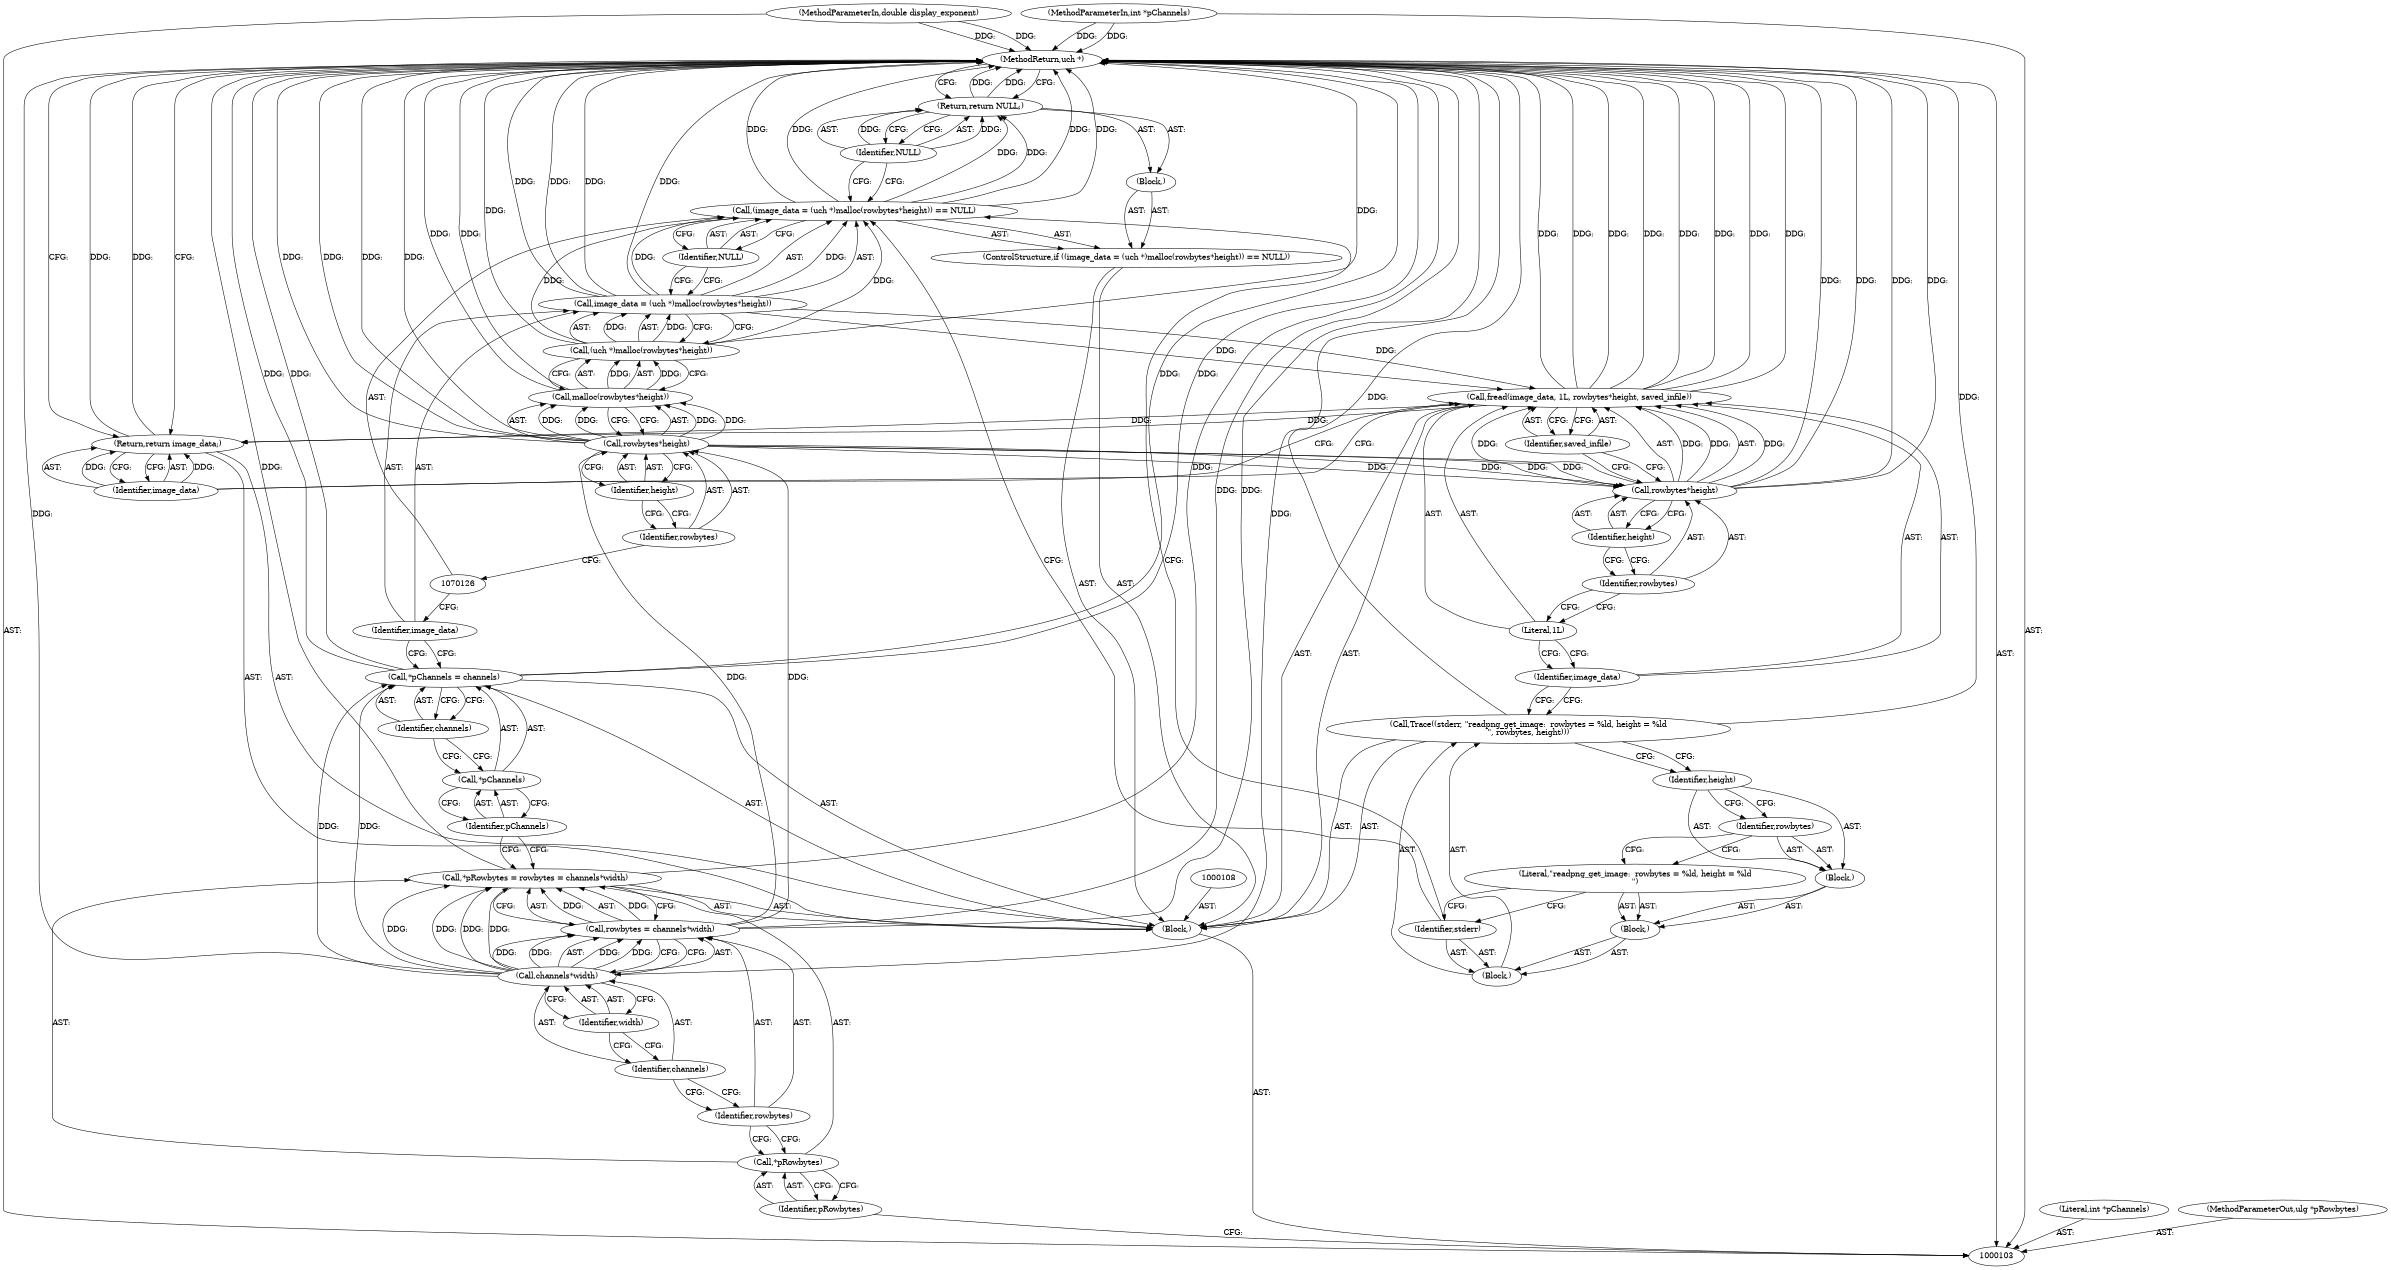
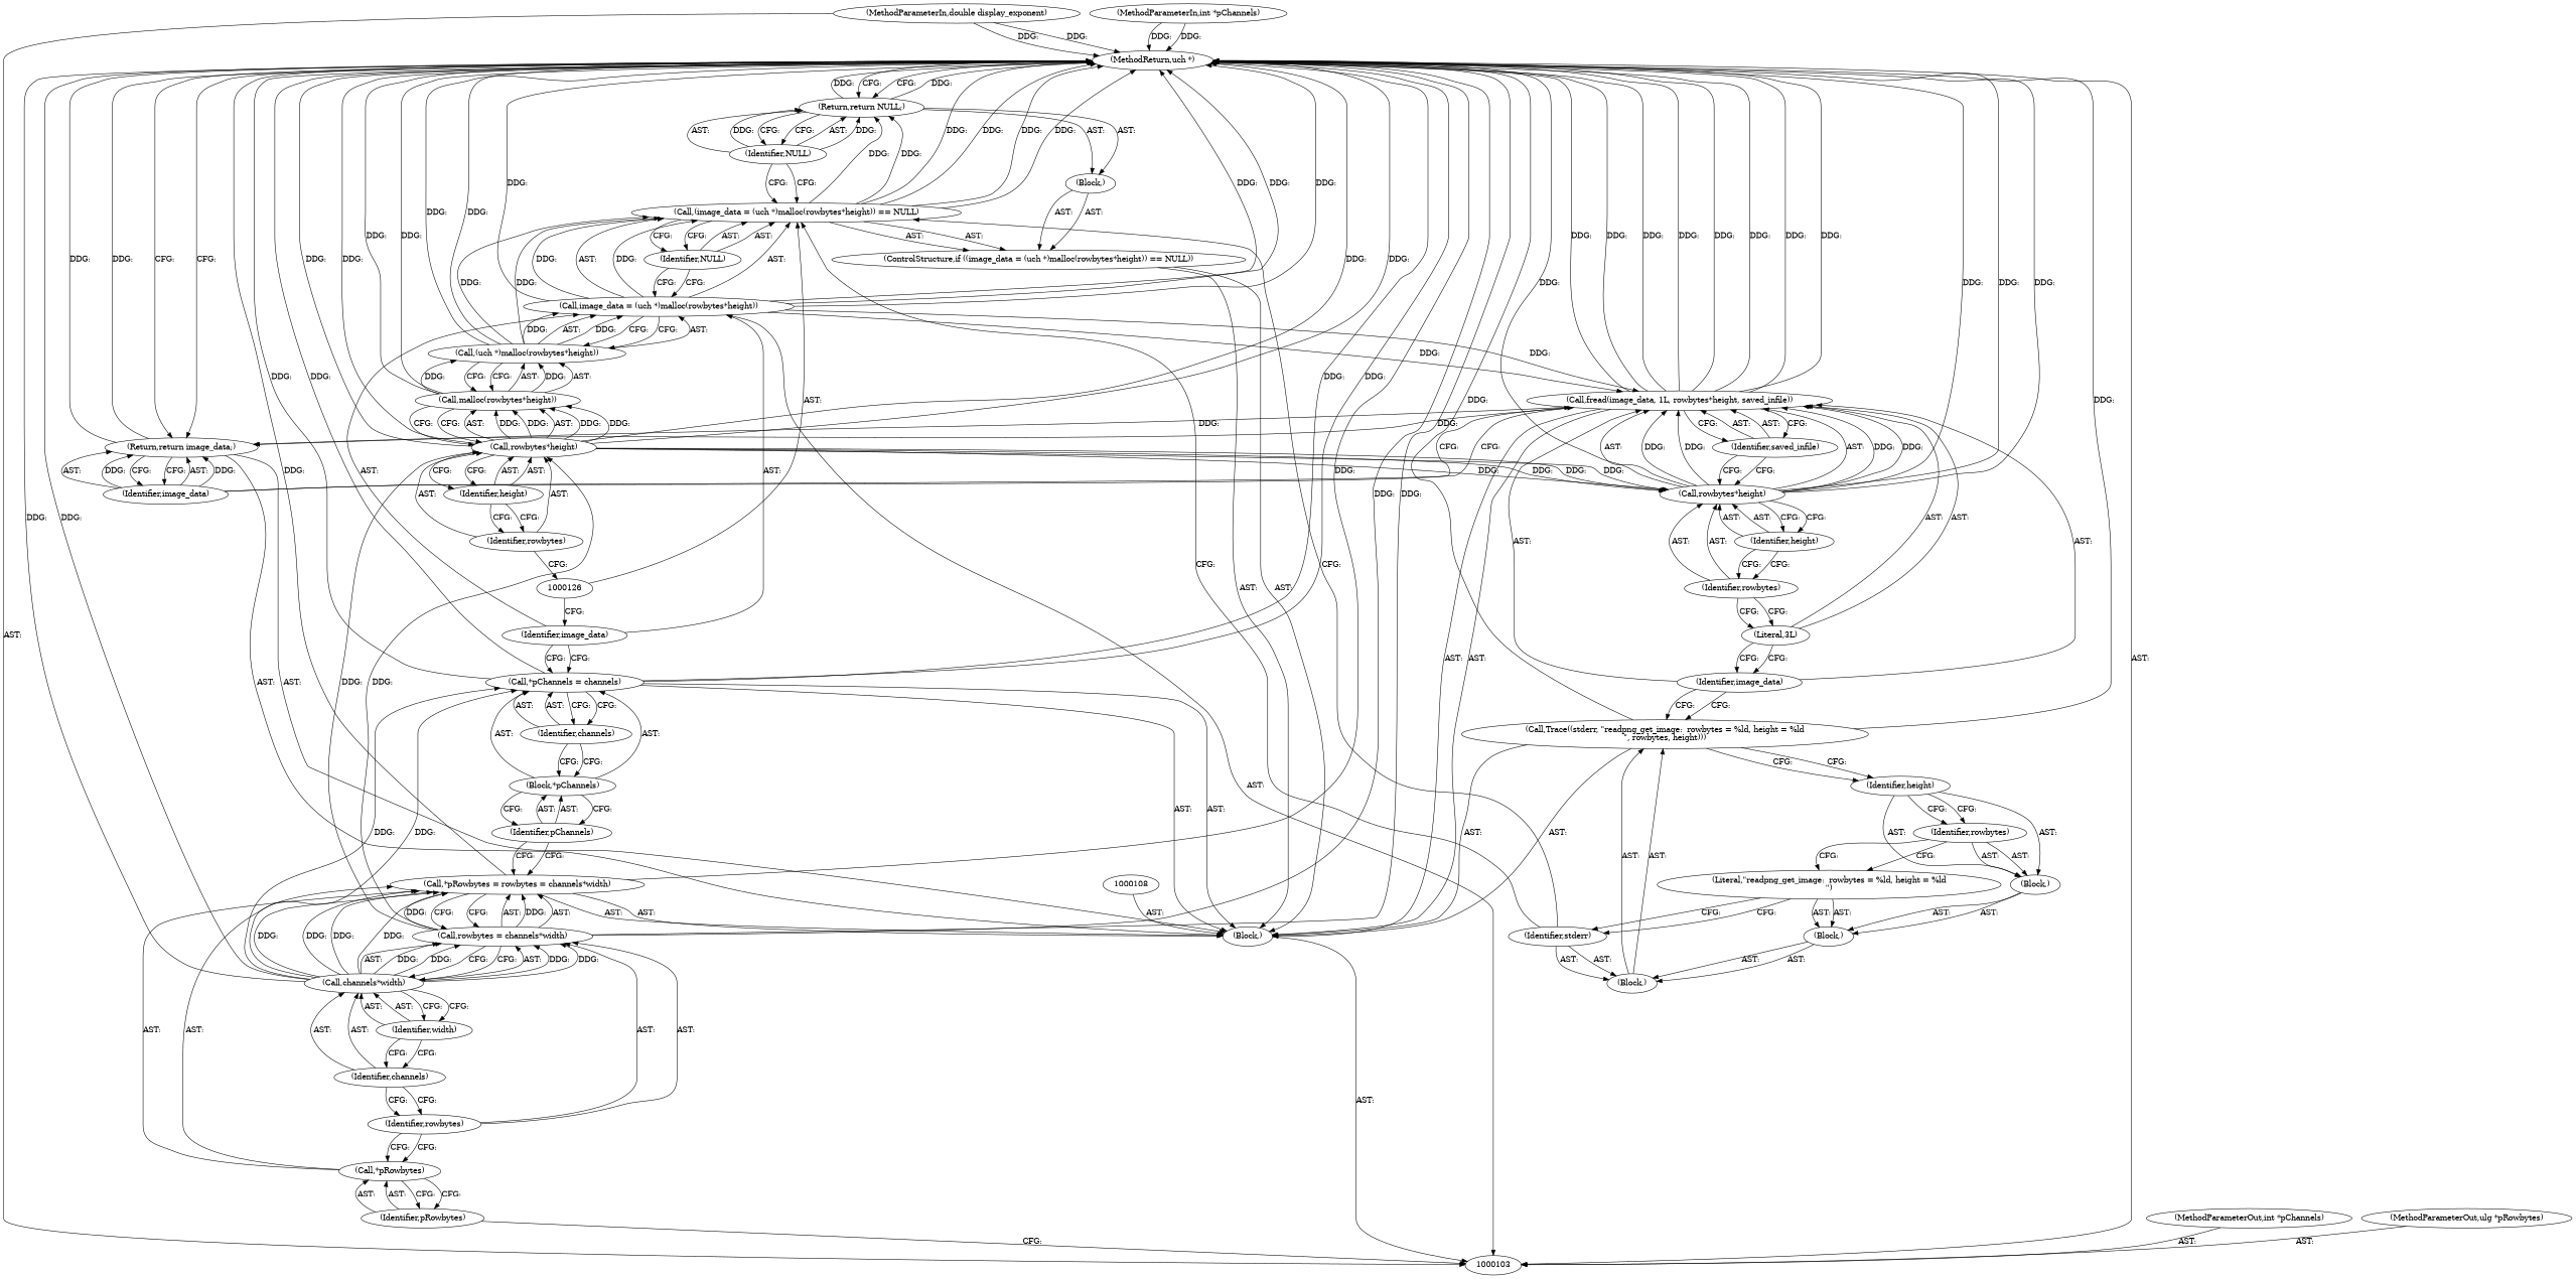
  digraph {
    n1 [label="(MethodReturn,uch *)"]
    n2 [label="(Return,return NULL;)"]
    n3 [label="(Return,return image_data;)"]
    1000103
    n5 [label="(Block,)"]
    n6 [label="(Identifier,NULL)"]
    n7 [label="(Block,)"]
    n8 [label="(Identifier,image_data)"]
    n9 [label="(MethodParameterIn,double display_exponent)"]
    n10 [label="(MethodParameterIn,int *pChannels)"]
-   n11 [label="(Literal,int *pChannels)"]
+   n11 [label="(MethodParameterOut,int *pChannels)"]
    n12 [label="(MethodParameterOut,ulg *pRowbytes)"]
    n13 [label="(Call,*pRowbytes = rowbytes = channels*width)"]
    n14 [label="(Call,rowbytes = channels*width)"]
    n15 [label="(Call,channels*width)"]
    n16 [label="(Call,rowbytes*height)"]
    n17 [label="(Call,*pRowbytes)"]
    n18 [label="(Identifier,pRowbytes)"]
    n19 [label="(Identifier,width)"]
    n20 [label="(Call,*pChannels = channels)"]
    n21 [label="(Call,malloc(rowbytes*height))"]
    n22 [label="(Identifier,height)"]
    n23 [label="(Call,rowbytes*height)"]
    n24 [label="(Identifier,rowbytes)"]
    n25 [label="(Identifier,channels)"]
    n26 [label="(Identifier,channels)"]
-   n27 [label="(Call,*pChannels)"]
+   n27 [label="(Block,*pChannels)"]
    n28 [label="(Identifier,pChannels)"]
    n29 [label="(ControlStructure,if ((image_data = (uch *)malloc(rowbytes*height)) == NULL))"]
    n30 [label="(Call,(uch *)malloc(rowbytes*height))"]
    n31 [label="(Call,(image_data = (uch *)malloc(rowbytes*height)) == NULL)"]
    n32 [label="(Call,image_data = (uch *)malloc(rowbytes*height))"]
    n33 [label="(Identifier,NULL)"]
    n34 [label="(Call,fread(image_data, 1L, rowbytes*height, saved_infile))"]
    n35 [label="(Identifier,rowbytes)"]
    n36 [label="(Identifier,height)"]
-   1000126 [label=1070126]
+   1000126
    n38 [label="(Identifier,image_data)"]
    n39 [label="(Identifier,saved_infile)"]
    n40 [label="(Call,Trace((stderr, \"readpng_get_image:  rowbytes = %ld, height = %ld\n\", rowbytes, height)))"]
    n41 [label="(Identifier,height)"]
    n42 [label="(Block,)"]
    n43 [label="(Identifier,rowbytes)"]
    n44 [label="(Block,)"]
    n45 [label="(Block,)"]
    n46 [label="(Literal,\"readpng_get_image:  rowbytes = %ld, height = %ld\n\")"]
    n47 [label="(Identifier,stderr)"]
    n48 [label="(Identifier,image_data)"]
-   n49 [label="(Literal,1L)"]
+   n49 [label="(Literal,3L)"]
    n50 [label="(Identifier,rowbytes)"]
    1000108
    n1 -> n2 [label="CFG: "]
    n1 -> n2 [label="CFG: "]
    n1 -> n3 [label="CFG: "]
    n1 -> n3 [label="CFG: "]
    n1 -> 1000103 [label="AST: "]
    n2 -> n1 [label="DDG: "]
    n2 -> n1 [label="DDG: "]
    n2 -> n5 [label="AST: "]
    n2 -> n5 [label="AST: "]
    n2 -> n6 [label="CFG: "]
    n2 -> n6 [label="CFG: "]
    n3 -> n1 [label="DDG: "]
    n3 -> n1 [label="DDG: "]
    n3 -> n7 [label="AST: "]
    n3 -> n7 [label="AST: "]
    n3 -> n8 [label="CFG: "]
    n3 -> n8 [label="CFG: "]
    n5 -> n29 [label="AST: "]
    n5 -> n29 [label="AST: "]
    n6 -> n2 [label="AST: "]
    n6 -> n2 [label="DDG: "]
    n6 -> n2 [label="AST: "]
    n6 -> n2 [label="DDG: "]
    n6 -> n31 [label="CFG: "]
    n6 -> n31 [label="CFG: "]
    n7 -> 1000103 [label="AST: "]
    n8 -> n3 [label="AST: "]
    n8 -> n3 [label="DDG: "]
    n8 -> n3 [label="AST: "]
    n8 -> n3 [label="DDG: "]
    n8 -> n34 [label="CFG: "]
    n8 -> n34 [label="CFG: "]
    n9 -> n1 [label="DDG: "]
    n9 -> n1 [label="DDG: "]
    n9 -> 1000103 [label="AST: "]
    n10 -> n1 [label="DDG: "]
    n10 -> n1 [label="DDG: "]
-   n10 -> 1000103 [label="AST: "]
+   n32 -> 1000103 [label="AST: "]
    n11 -> 1000103 [label="AST: "]
    n12 -> 1000103 [label="AST: "]
    n13 -> n1 [label="DDG: "]
    n13 -> n1 [label="DDG: "]
    n13 -> n7 [label="AST: "]
    n13 -> n7 [label="AST: "]
    n13 -> n14 [label="CFG: "]
    n13 -> n14 [label="CFG: "]
    n14 -> n1 [label="DDG: "]
    n14 -> n1 [label="DDG: "]
    n14 -> n13 [label="AST: "]
    n14 -> n13 [label="DDG: "]
    n14 -> n13 [label="AST: "]
    n14 -> n13 [label="DDG: "]
    n14 -> n15 [label="CFG: "]
    n14 -> n15 [label="CFG: "]
    n14 -> n16 [label="DDG: "]
    n14 -> n16 [label="DDG: "]
    n15 -> n1 [label="DDG: "]
    n15 -> n1 [label="DDG: "]
    n15 -> n13 [label="DDG: "]
    n15 -> n13 [label="DDG: "]
    n15 -> n13 [label="DDG: "]
    n15 -> n13 [label="DDG: "]
    n15 -> n14 [label="AST: "]
    n15 -> n14 [label="DDG: "]
    n15 -> n14 [label="DDG: "]
    n15 -> n14 [label="AST: "]
    n15 -> n14 [label="DDG: "]
    n15 -> n14 [label="DDG: "]
    n15 -> n19 [label="CFG: "]
    n15 -> n19 [label="CFG: "]
    n15 -> n20 [label="DDG: "]
    n15 -> n20 [label="DDG: "]
    n16 -> n1 [label="DDG: "]
    n16 -> n1 [label="DDG: "]
    n16 -> n1 [label="DDG: "]
    n16 -> n1 [label="DDG: "]
    n16 -> n21 [label="AST: "]
    n16 -> n21 [label="DDG: "]
    n16 -> n21 [label="DDG: "]
    n16 -> n21 [label="AST: "]
    n16 -> n21 [label="DDG: "]
    n16 -> n21 [label="DDG: "]
    n16 -> n22 [label="CFG: "]
    n16 -> n22 [label="CFG: "]
    n16 -> n23 [label="DDG: "]
    n16 -> n23 [label="DDG: "]
    n16 -> n23 [label="DDG: "]
    n16 -> n23 [label="DDG: "]
    n17 -> n13 [label="AST: "]
    n17 -> n13 [label="AST: "]
    n17 -> n18 [label="CFG: "]
    n17 -> n18 [label="CFG: "]
    n18 -> 1000103 [label="CFG: "]
    n18 -> n17 [label="AST: "]
    n18 -> n17 [label="AST: "]
    n19 -> n15 [label="AST: "]
    n19 -> n15 [label="AST: "]
    n19 -> n25 [label="CFG: "]
    n19 -> n25 [label="CFG: "]
    n20 -> n1 [label="DDG: "]
    n20 -> n1 [label="DDG: "]
    n20 -> n1 [label="DDG: "]
    n20 -> n1 [label="DDG: "]
    n20 -> n7 [label="AST: "]
    n20 -> n7 [label="AST: "]
    n20 -> n26 [label="CFG: "]
    n20 -> n26 [label="CFG: "]
    n21 -> n1 [label="DDG: "]
    n21 -> n1 [label="DDG: "]
    n21 -> n16 [label="CFG: "]
    n21 -> n16 [label="CFG: "]
    n21 -> n30 [label="AST: "]
    n21 -> n30 [label="DDG: "]
    n21 -> n30 [label="AST: "]
    n21 -> n30 [label="DDG: "]
    n22 -> n16 [label="AST: "]
    n22 -> n16 [label="AST: "]
    n22 -> n35 [label="CFG: "]
    n22 -> n35 [label="CFG: "]
    n23 -> n1 [label="DDG: "]
    n23 -> n1 [label="DDG: "]
    n23 -> n1 [label="DDG: "]
    n23 -> n1 [label="DDG: "]
    n23 -> n34 [label="AST: "]
    n23 -> n34 [label="DDG: "]
    n23 -> n34 [label="DDG: "]
    n23 -> n34 [label="AST: "]
    n23 -> n34 [label="DDG: "]
    n23 -> n34 [label="DDG: "]
    n23 -> n36 [label="CFG: "]
    n23 -> n36 [label="CFG: "]
    n24 -> n14 [label="AST: "]
    n24 -> n14 [label="AST: "]
    n24 -> n17 [label="CFG: "]
    n24 -> n17 [label="CFG: "]
    n25 -> n15 [label="AST: "]
    n25 -> n15 [label="AST: "]
    n25 -> n24 [label="CFG: "]
    n25 -> n24 [label="CFG: "]
    n26 -> n20 [label="AST: "]
    n26 -> n20 [label="AST: "]
    n26 -> n27 [label="CFG: "]
    n26 -> n27 [label="CFG: "]
    n27 -> n20 [label="AST: "]
    n27 -> n20 [label="AST: "]
    n27 -> n28 [label="CFG: "]
    n27 -> n28 [label="CFG: "]
    n28 -> n13 [label="CFG: "]
    n28 -> n13 [label="CFG: "]
    n28 -> n27 [label="AST: "]
    n28 -> n27 [label="AST: "]
    n29 -> n7 [label="AST: "]
    n29 -> n7 [label="AST: "]
    n30 -> n1 [label="DDG: "]
    n30 -> n1 [label="DDG: "]
    n30 -> n21 [label="CFG: "]
    n30 -> n21 [label="CFG: "]
    n30 -> n31 [label="DDG: "]
    n30 -> n31 [label="DDG: "]
    n30 -> n32 [label="AST: "]
    n30 -> n32 [label="DDG: "]
    n30 -> n32 [label="AST: "]
    n30 -> n32 [label="DDG: "]
    n31 -> n1 [label="DDG: "]
    n31 -> n1 [label="DDG: "]
    n31 -> n1 [label="DDG: "]
    n31 -> n1 [label="DDG: "]
    n31 -> n2 [label="DDG: "]
    n31 -> n2 [label="DDG: "]
    n31 -> n29 [label="AST: "]
    n31 -> n29 [label="AST: "]
    n31 -> n33 [label="CFG: "]
    n31 -> n33 [label="CFG: "]
    n32 -> n1 [label="DDG: "]
    n32 -> n1 [label="DDG: "]
    n32 -> n1 [label="DDG: "]
    n32 -> n1 [label="DDG: "]
    n32 -> n30 [label="CFG: "]
    n32 -> n30 [label="CFG: "]
    n32 -> n31 [label="AST: "]
    n32 -> n31 [label="DDG: "]
    n32 -> n31 [label="AST: "]
    n32 -> n31 [label="DDG: "]
    n32 -> n34 [label="DDG: "]
    n32 -> n34 [label="DDG: "]
    n33 -> n31 [label="AST: "]
    n33 -> n31 [label="AST: "]
    n33 -> n32 [label="CFG: "]
    n33 -> n32 [label="CFG: "]
    n34 -> n1 [label="DDG: "]
    n34 -> n1 [label="DDG: "]
    n34 -> n1 [label="DDG: "]
    n34 -> n1 [label="DDG: "]
    n34 -> n1 [label="DDG: "]
    n34 -> n1 [label="DDG: "]
    n34 -> n1 [label="DDG: "]
    n34 -> n1 [label="DDG: "]
    n34 -> n3 [label="DDG: "]
    n34 -> n3 [label="DDG: "]
    n34 -> n7 [label="AST: "]
    n34 -> n7 [label="AST: "]
    n34 -> n39 [label="CFG: "]
    n34 -> n39 [label="CFG: "]
    n35 -> n16 [label="AST: "]
    n35 -> n16 [label="AST: "]
    n35 -> 1000126 [label="CFG: "]
    n36 -> n23 [label="AST: "]
    n36 -> n23 [label="AST: "]
    n36 -> n50 [label="CFG: "]
    n36 -> n50 [label="CFG: "]
    1000126 -> n31 [label="AST: "]
    1000126 -> n38 [label="CFG: "]
    n38 -> n20 [label="CFG: "]
    n38 -> n20 [label="CFG: "]
    n38 -> n32 [label="AST: "]
    n38 -> n32 [label="AST: "]
    n39 -> n23 [label="CFG: "]
    n39 -> n23 [label="CFG: "]
    n39 -> n34 [label="AST: "]
    n39 -> n34 [label="AST: "]
    n40 -> n1 [label="DDG: "]
    n40 -> n1 [label="DDG: "]
    n40 -> n7 [label="AST: "]
    n40 -> n7 [label="AST: "]
    n40 -> n41 [label="CFG: "]
    n40 -> n41 [label="CFG: "]
    n41 -> n42 [label="AST: "]
    n41 -> n42 [label="AST: "]
    n41 -> n43 [label="CFG: "]
    n41 -> n43 [label="CFG: "]
    n42 -> n44 [label="AST: "]
    n42 -> n44 [label="AST: "]
    n43 -> n42 [label="AST: "]
    n43 -> n42 [label="AST: "]
    n43 -> n46 [label="CFG: "]
    n43 -> n46 [label="CFG: "]
    n44 -> n45 [label="AST: "]
    n44 -> n45 [label="AST: "]
    n45 -> n40 [label="AST: "]
    n45 -> n40 [label="AST: "]
    n46 -> n44 [label="AST: "]
    n46 -> n44 [label="AST: "]
    n46 -> n47 [label="CFG: "]
    n46 -> n47 [label="CFG: "]
    n47 -> n31 [label="CFG: "]
    n47 -> n31 [label="CFG: "]
    n47 -> n45 [label="AST: "]
    n47 -> n45 [label="AST: "]
    n48 -> n34 [label="AST: "]
    n48 -> n34 [label="AST: "]
    n48 -> n40 [label="CFG: "]
    n48 -> n40 [label="CFG: "]
    n49 -> n34 [label="AST: "]
    n49 -> n34 [label="AST: "]
    n49 -> n48 [label="CFG: "]
    n49 -> n48 [label="CFG: "]
    n50 -> n23 [label="AST: "]
    n50 -> n23 [label="AST: "]
    n50 -> n49 [label="CFG: "]
    n50 -> n49 [label="CFG: "]
    1000108 -> n7 [label="AST: "]
  }
